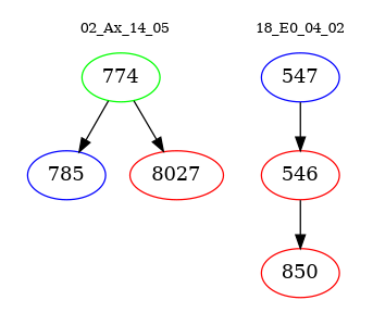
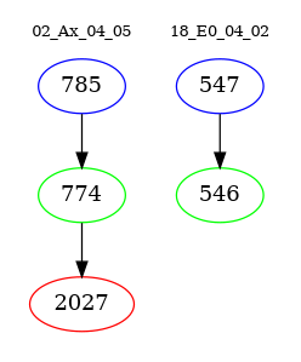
  digraph {
    node [color=green]
    edge [color=black]
    n1 [label=774]
    n2 [color=blue label=785]
-   n3 [color=red label=8027]
-   n4 [color=red label=546]
+   n3 [color=red label=2027]
+   n4 [label=546]
    n5 [color=blue label=547]
-   n6 [color=red label=850]
    subgraph cluster_1 {
      color=white
      fontsize=10
-     label="02_Ax_14_05"
+     label="02_Ax_04_05"
      n1
      n2
      n3
    }
    subgraph cluster_2 {
      color=white
      fontsize=10
      label="18_E0_04_02"
      n4
      n5
-     n6
    }
-   n1 -> n2
+   n2 -> n1
    n1 -> n3
-   n4 -> n6
    n5 -> n4
  }
